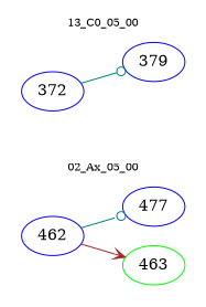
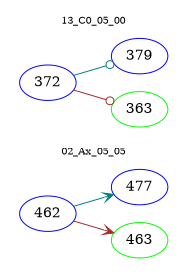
  digraph {
    rankdir=LR
    node [color=blue]
    edge [arrowhead=vee color=brown]
    n1 [label=462]
    n2 [color=green label=463]
    n3 [label=477]
    n4 [label=372]
+   n5 [color=green label=363]
    n6 [label=379]
    subgraph cluster_1 {
      color=white
      fontsize=10
-     label="02_Ax_05_00"
+     label="02_Ax_05_05"
      n1
      n2
      n3
    }
    subgraph cluster_2 {
      color=white
      fontsize=10
      label="13_C0_05_00"
      n4
+     n5
      n6
    }
    n1 -> n2
-   n1 -> n3 [arrowhead=odot color=teal]
+   n1 -> n3 [color=teal]
+   n4 -> n5 [arrowhead=odot]
    n4 -> n6 [arrowhead=odot color=teal]
  }
